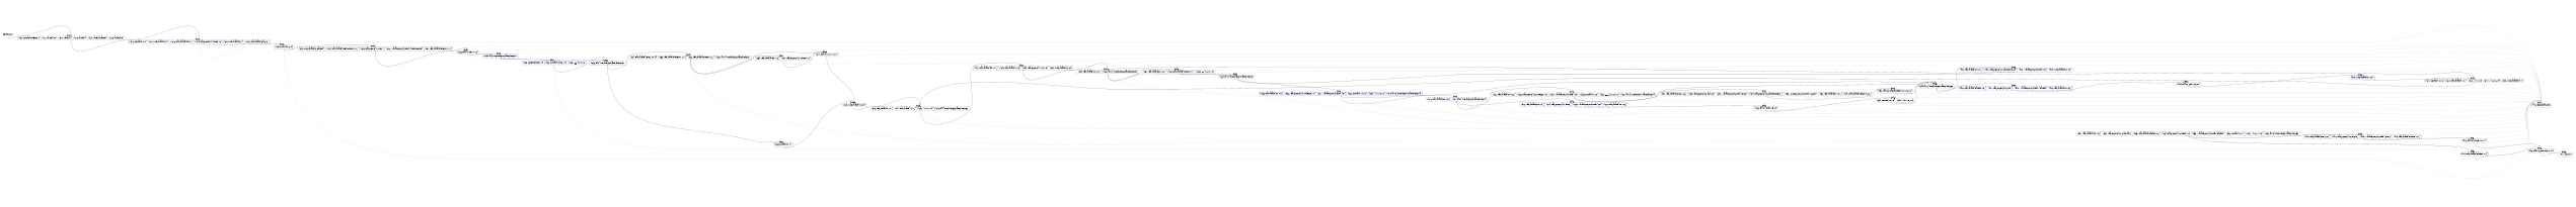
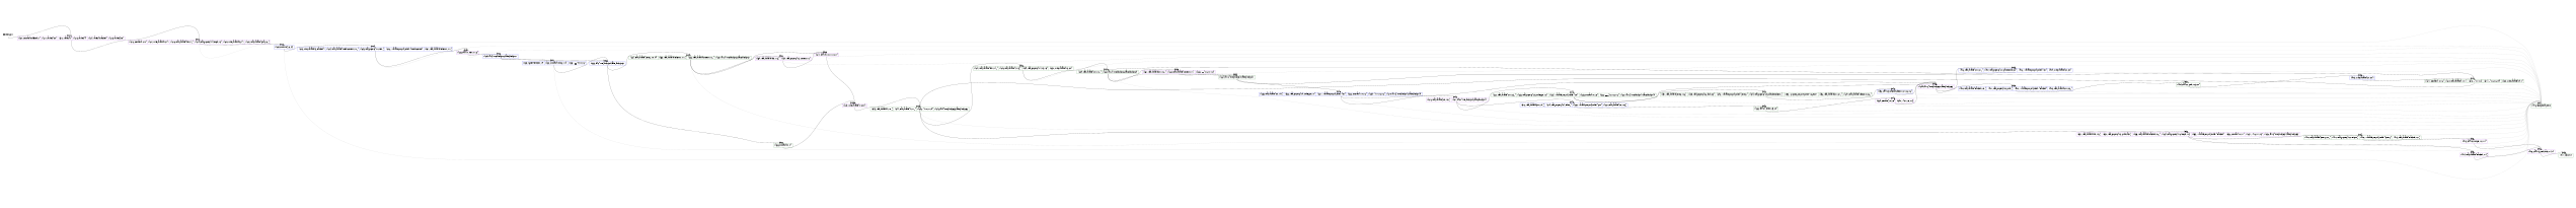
  digraph {
    rankdir=LR
    node [color=darkgreen shape=record]
    edge [arrowhead=tee headport=n tailport=s]
    n1 [label=BB_entry310 shape=none]
    n2 [color=purple label="{14810: constant[undefined,v1]|14811: vardecl['cur']|14812: vardecl['i']|14813: vardecl['l']|14814: vardecl['matched']|14815: vardecl['pos']}"]
    n3 [color=purple label="{14816: constant[0.0,v2]|14817: write-variable[v2,'i']*|14818: read-variable['this',v4,-]|14819: read-property[v4,'length',v3]|14820: write-variable[v3,'l']*|14821: read-variable['Array',v6,-]}"]
    n4 [color=blue label="{14822: construct[-,v6,v5]}"]
    n5 [label="{14918: exceptional-return}"]
    n6 [color=blue label="{14823: write-variable[v5,'matched']*|14824: read-variable['rneedsContext',v10,-]|14825: read-property[v10,'test',-]|14826: \<variable-non-null-undef\>['rneedsContext']|14827: read-variable['selectors',v11,-]}"]
    n7 [color=purple label="{14828: call[v10,'test',v11,v8]}"]
    n8 [color=blue label="{14829: if[v8](true-block:5028,false-block:5027)}"]
    n9 [color=blue label="{14833: if[v8](true-block:5029,false-block:5030)}"]
    n10 [color=blue label="{14830: typeof['selectors',v9]|14831: constant[\"string\",v10]|14832: !==[v9,v10,v8]}"]
    n11 [label="{14834: read-variable['jQuery',v10,v9]|14835: read-variable['selectors',v11,-]|14836: read-variable['context',v12,-]|14837: if[v12](true-block:5032,false-block:5031)}"]
    n12 [label="{14838: constant[0.0,v7]}"]
    n13 [color=purple label="{14841: call[v9,v10,v11,v12,v7]}"]
    n14 [color=purple label="{14839: read-variable['this',v13,-]|14840: read-property[v13,'context',v12]}"]
    n15 [color=purple label="{14842: write-variable[v7,'pos']*}"]
    n16 [label="{14843: read-variable['i',v10,-]|14844: read-variable['l',v11,-]|14845: \<[v10,v11,v9]|14846: if[v9](true-block:5035,false-block:5036)}"]
    n17 [label="{14847: read-variable['this',v14,-]|14848: read-variable['i',v15,-]|14849: read-property[v14,v15,v13]|14850: write-variable[v13,'cur']}"]
    n18 [color=purple label="{14851: read-variable['this',v13,-]|14852: read-property[v13,'pushStack',-]|14853: read-variable['matched',v18,-]|14854: read-property[v18,'length',v16]|14855: \<variable-non-null-undef\>['matched']|14856: constant[1.0,v17]|14857: \>[v16,v17,v15]|14858: if[v15](true-block:5054,false-block:5055)}"]
    n19 [label="{14859: read-variable['cur',v12,-]|14860: if[v12](true-block:5038,false-block:5039)}"]
    n20 [label="{14910: read-variable['jQuery',v20,-]|14911: read-property[v20,'unique',-]|14912: \<variable-non-null-undef\>['jQuery']|14913: read-variable['matched',v21,-]}"]
    n21 [color=purple label="{14914: read-variable['matched',v14,-]}"]
    n22 [label="{14864: if[v12](true-block:5040,false-block:5041)}"]
    n23 [color=purple label="{14861: read-variable['cur',v16,-]|14862: read-variable['context',v17,-]|14863: !==[v16,v17,v12]}"]
    n24 [color=purple label="{14915: call[v20,'unique',v21,v14]}"]
    n25 [color=purple label="{14916: call[v13,'pushStack',v14,v1]}"]
    n26 [color=blue label="{14865: read-variable['cur',v19,-]|14866: read-property[v19,'nodeType',v17]|14867: \<variable-non-null-undef\>['cur']|14868: constant[11.0,v18]|14869: \<[v17,v18,v16]|14870: if[v16](true-block:5042,false-block:5049)}"]
    n27 [label="{14871: constant[1.0,v16]|14872: read-variable['i',v17,-]|14873: +[v17,v18]|14874: +[v18,v16,v19]|14875: write-variable[v19,'i']}"]
    n28 [label="{14917: return[v1]}"]
    n29 [color=purple label="{14899: if[v16](true-block:5050,false-block:5053)}"]
    n30 [color=purple label="{14876: read-variable['pos',v20,-]|14877: if[v20](true-block:5043,false-block:5044)}"]
    n31 [color=blue label="{14900: read-variable['matched',v22,-]|14901: read-property[v22,'push',-]|14902: \<variable-non-null-undef\>['matched']|14903: read-variable['cur',v23,-]}"]
    n32 [color=blue label="{14906: read-variable['cur',v21,-]|14907: read-property[v21,'parentNode',v20]|14908: \<variable-non-null-undef\>['cur']|14909: write-variable[v20,'cur']}"]
    n33 [color=blue label="{14878: read-variable['pos',v24,-]|14879: read-property[v24,'index',-]|14880: \<variable-non-null-undef\>['pos']|14881: read-variable['cur',v25,-]}"]
    n34 [label="{14882: read-variable['cur',v23,-]|14883: read-property[v23,'nodeType',v21]|14884: \<variable-non-null-undef\>['cur']|14885: constant[1.0,v22]|14886: ===[v21,v22,v16]|14887: if[v16](true-block:5047,false-block:5049)}"]
    n35 [label="{14904: call[v22,'push',v23,v20]}"]
    n36 [label="{14888: call[v24,'index',v25,v21]}"]
    n37 [label="{14891: read-variable['jQuery',v26,-]|14892: read-property[v26,'find',v25]|14893: \<variable-non-null-undef\>['jQuery']|14894: read-property[v25,'matchesSelector',-]|14895: \<property-non-null-undef\>[v26,'find']|14896: read-variable['cur',v27,-]|14897: read-variable['selectors',v28,-]}"]
    n38 [color=purple label="{14889: constant[-1.0,v22]|14890: \>[v21,v22,v16]}"]
    n39 [color=blue label="{14898: call[v25,'matchesSelector',v27,v28,v16]}"]
    n40 [color=blue label="{14905: write-variable[v20,'cur']*}"]
    n1 -> n2 [arrowhead=normal headlabel="    5021"]
    n2 -> n3 [headlabel="      5022"]
    n3 -> n4 [headlabel="      5023"]
    n3 -> n5 [arrowhead=normal color=gray headlabel="      5059"]
    n4 -> n5 [color=gray]
    n4 -> n6 [arrowhead=normal headlabel="      5024"]
    n6 -> n5 [arrowhead=normal color=gray]
    n6 -> n7 [headlabel="      5025"]
    n7 -> n5 [arrowhead=diamond color=gray]
    n7 -> n8 [headlabel="      5026"]
    n8 -> n9 [arrowhead=diamond headlabel="      5028"]
    n8 -> n10 [arrowhead=normal headlabel="      5027"]
    n9 -> n11 [headlabel="      5029"]
    n9 -> n12 [arrowhead=diamond headlabel="      5030"]
    n10 -> n5 [color=gray]
    n10 -> n9 [arrowhead=normal]
    n11 -> n5 [color=gray]
    n11 -> n13 [arrowhead=normal headlabel="      5032"]
    n11 -> n14 [arrowhead=normal headlabel="      5031"]
    n12 -> n15 [arrowhead=diamond headlabel="      5033"]
    n13 -> n5 [arrowhead=normal color=gray]
    n13 -> n15 [arrowhead=normal]
    n14 -> n5 [arrowhead=diamond color=gray]
    n14 -> n13 [arrowhead=normal]
    n15 -> n16 [arrowhead=diamond headlabel="      5034"]
    n16 -> n5 [color=gray]
    n16 -> n17 [headlabel="      5035"]
+   n16 -> n18 [arrowhead=diamond headlabel="      5036"]
    n17 -> n5 [color=gray]
    n17 -> n19 [arrowhead=diamond headlabel="      5037"]
    n18 -> n5 [arrowhead=normal color=gray]
    n18 -> n20 [arrowhead=diamond headlabel="      5054"]
    n18 -> n21 [headlabel="      5055"]
    n19 -> n5 [arrowhead=diamond color=gray]
    n19 -> n22 [arrowhead=diamond headlabel="      5039"]
    n19 -> n23 [arrowhead=normal headlabel="      5038"]
    n20 -> n5 [color=gray]
    n20 -> n24 [arrowhead=normal headlabel="      5056"]
    n21 -> n5 [color=gray]
    n21 -> n25 [headlabel="      5057"]
    n22 -> n26 [arrowhead=diamond headlabel="      5040"]
    n22 -> n27 [headlabel="      5041"]
    n23 -> n5 [color=gray]
    n23 -> n22 [arrowhead=normal]
    n24 -> n5 [arrowhead=diamond color=gray]
    n24 -> n25
    n25 -> n28 [headlabel="      5058"]
    n26 -> n5 [arrowhead=diamond color=gray]
    n26 -> n29 [arrowhead=diamond headlabel="      5049"]
    n26 -> n30 [arrowhead=diamond headlabel="      5042"]
    n27 -> n5 [arrowhead=diamond color=gray]
    n27 -> n16 [arrowhead=diamond]
    n29 -> n31 [arrowhead=normal headlabel="      5050"]
    n29 -> n32 [headlabel="      5053"]
    n30 -> n5 [arrowhead=normal color=gray]
    n30 -> n33 [headlabel="      5043"]
    n30 -> n34 [arrowhead=diamond headlabel="      5044"]
    n31 -> n5 [arrowhead=normal color=gray]
    n31 -> n35 [arrowhead=diamond headlabel="      5051"]
    n32 -> n5 [color=gray]
    n32 -> n19 [arrowhead=diamond]
    n33 -> n5 [arrowhead=diamond color=gray]
    n33 -> n36 [arrowhead=diamond headlabel="      5045"]
    n34 -> n5 [color=gray]
    n34 -> n29
    n34 -> n37 [arrowhead=diamond headlabel="      5047"]
    n35 -> n5 [color=gray]
    n35 -> n40 [arrowhead=normal headlabel="      5052"]
    n36 -> n5 [arrowhead=diamond color=gray]
    n36 -> n38 [arrowhead=diamond headlabel="      5046"]
    n37 -> n5 [color=gray]
    n37 -> n39 [headlabel="      5048"]
    n38 -> n5 [arrowhead=diamond color=gray]
    n38 -> n29
    n39 -> n5 [arrowhead=diamond color=gray]
    n39 -> n29
    n40 -> n27
  }
